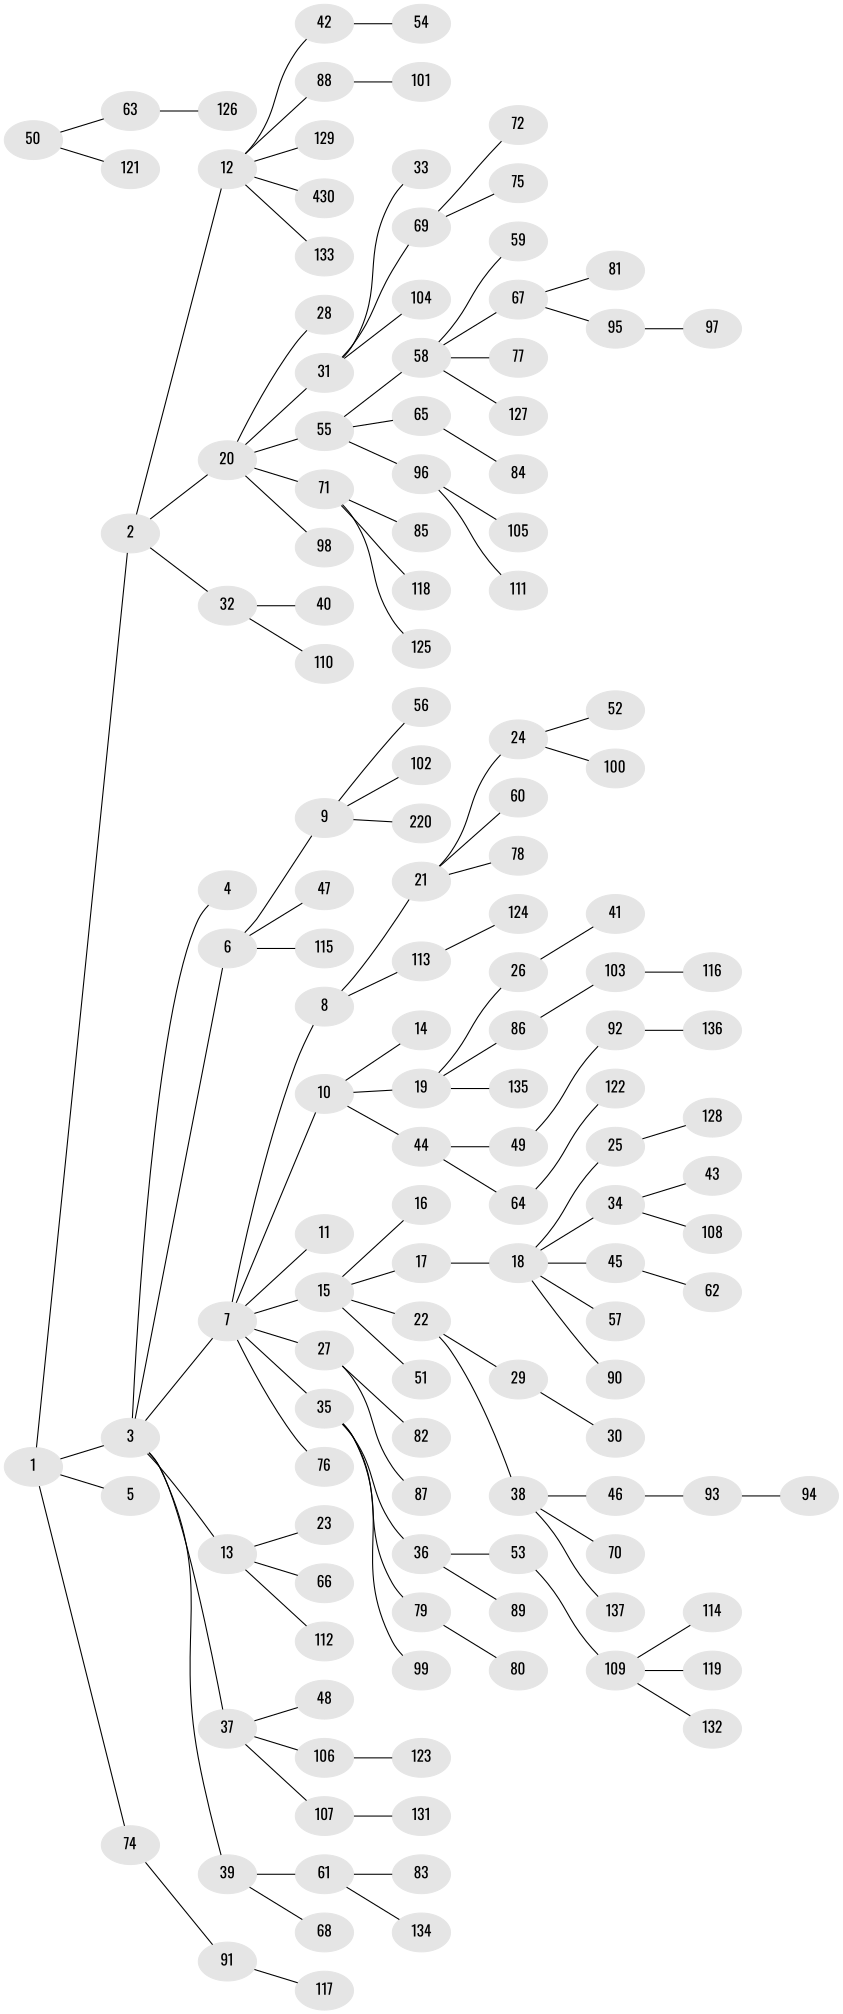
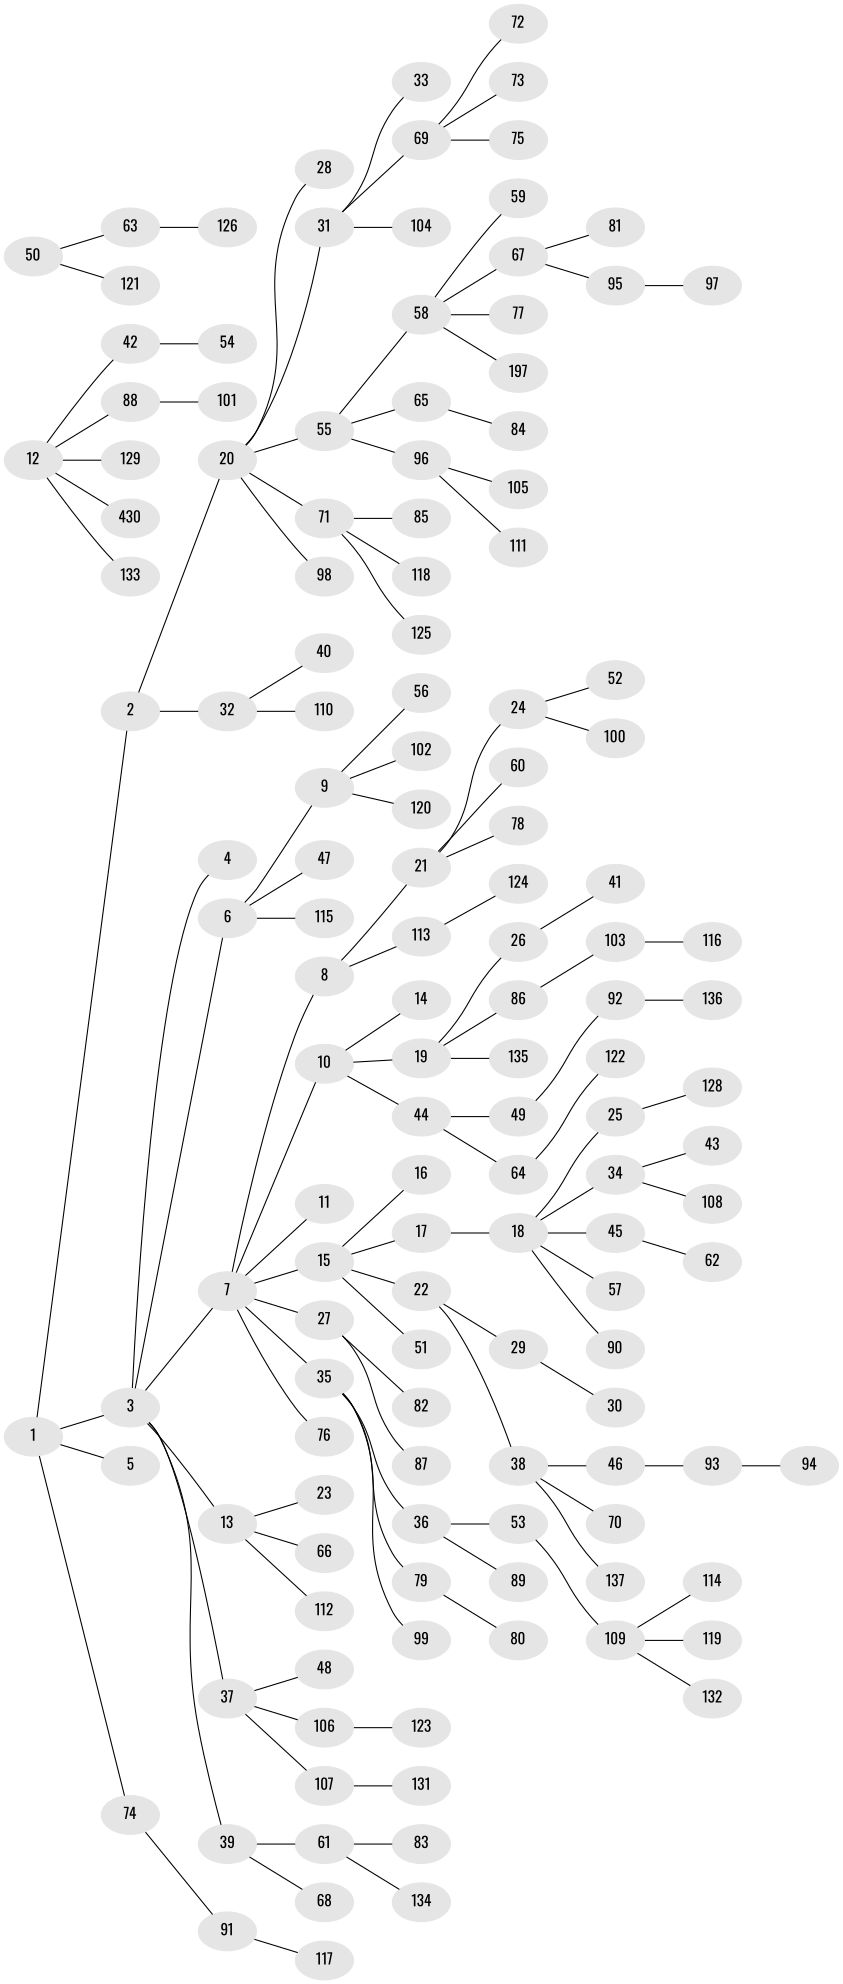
  graph {
    fontname=Oswald
    rankdir=LR
    node [color=gray90 fontname=Oswald style=filled]
    edge [fontname=Oswald]
    1
    2
    3
    5
    74
    12
    20
    32
    4
    6
    7
    13
    37
    39
    91
    42
    88
    129
    n19 [label=430]
    133
    28
    31
    55
    71
    98
    40
    110
    9
    47
    115
    8
    10
    11
    15
    27
    35
    76
    23
    66
    112
    48
    106
    107
    61
    68
    56
    102
-   120 [label=220]
+   120
    21
    113
    14
    19
    44
    16
    17
    22
    51
    82
    87
    36
    79
    99
    24
    60
    78
    50
    63
    121
    124
    26
    86
    135
    49
    64
    54
    101
    18
    29
    38
    25
    34
    45
    57
    90
    128
    43
    108
    62
    41
    103
    33
    69
    104
    58
    65
    96
    85
    118
    125
    52
    100
    30
    46
    70
    137
    72
+   73
    75
    53
    89
    80
    109
    123
    131
    93
    83
    134
    92
    122
    94
    136
    126
    114
    119
    132
    59
    67
    77
-   127
+   127 [label=197]
    84
    105
    111
    81
    95
    97
    117
    116
    1 -- 2
    1 -- 3
    1 -- 5
    1 -- 74
-   2 -- 12
    2 -- 20
    2 -- 32
    3 -- 4
    3 -- 6
    3 -- 7
    3 -- 13
    3 -- 37
    3 -- 39
    74 -- 91
    12 -- 42
    12 -- 88
    12 -- 129
    12 -- n19
    12 -- 133
    20 -- 28
    20 -- 31
    20 -- 55
    20 -- 71
    20 -- 98
    32 -- 40
    32 -- 110
    6 -- 9
    6 -- 47
    6 -- 115
    7 -- 8
    7 -- 10
    7 -- 11
    7 -- 15
    7 -- 27
    7 -- 35
    7 -- 76
    13 -- 23
    13 -- 66
    13 -- 112
    37 -- 48
    37 -- 106
    37 -- 107
    39 -- 61
    39 -- 68
    91 -- 117
    42 -- 54
    88 -- 101
    31 -- 33
    31 -- 69
    31 -- 104
    55 -- 58
    55 -- 65
    55 -- 96
    71 -- 85
    71 -- 118
    71 -- 125
    9 -- 56
    9 -- 102
    9 -- 120
    8 -- 21
    8 -- 113
    10 -- 14
    10 -- 19
    10 -- 44
    15 -- 16
    15 -- 17
    15 -- 22
    15 -- 51
    27 -- 82
    27 -- 87
    35 -- 36
    35 -- 79
    35 -- 99
    106 -- 123
    107 -- 131
    61 -- 83
    61 -- 134
    21 -- 24
    21 -- 60
    21 -- 78
    113 -- 124
    19 -- 26
    19 -- 86
    19 -- 135
    44 -- 49
    44 -- 64
    17 -- 18
    22 -- 29
    22 -- 38
    36 -- 53
    36 -- 89
    79 -- 80
    24 -- 52
    24 -- 100
    50 -- 63
    50 -- 121
    63 -- 126
    26 -- 41
    86 -- 103
    49 -- 92
    64 -- 122
    18 -- 25
    18 -- 34
    18 -- 45
    18 -- 57
    18 -- 90
    29 -- 30
    38 -- 46
    38 -- 70
    38 -- 137
    25 -- 128
    34 -- 43
    34 -- 108
    45 -- 62
    103 -- 116
    69 -- 72
+   69 -- 73
    69 -- 75
    58 -- 59
    58 -- 67
    58 -- 77
    58 -- 127
    65 -- 84
    96 -- 105
    96 -- 111
    46 -- 93
    53 -- 109
    109 -- 114
    109 -- 119
    109 -- 132
    93 -- 94
    92 -- 136
    67 -- 81
    67 -- 95
    95 -- 97
  }
